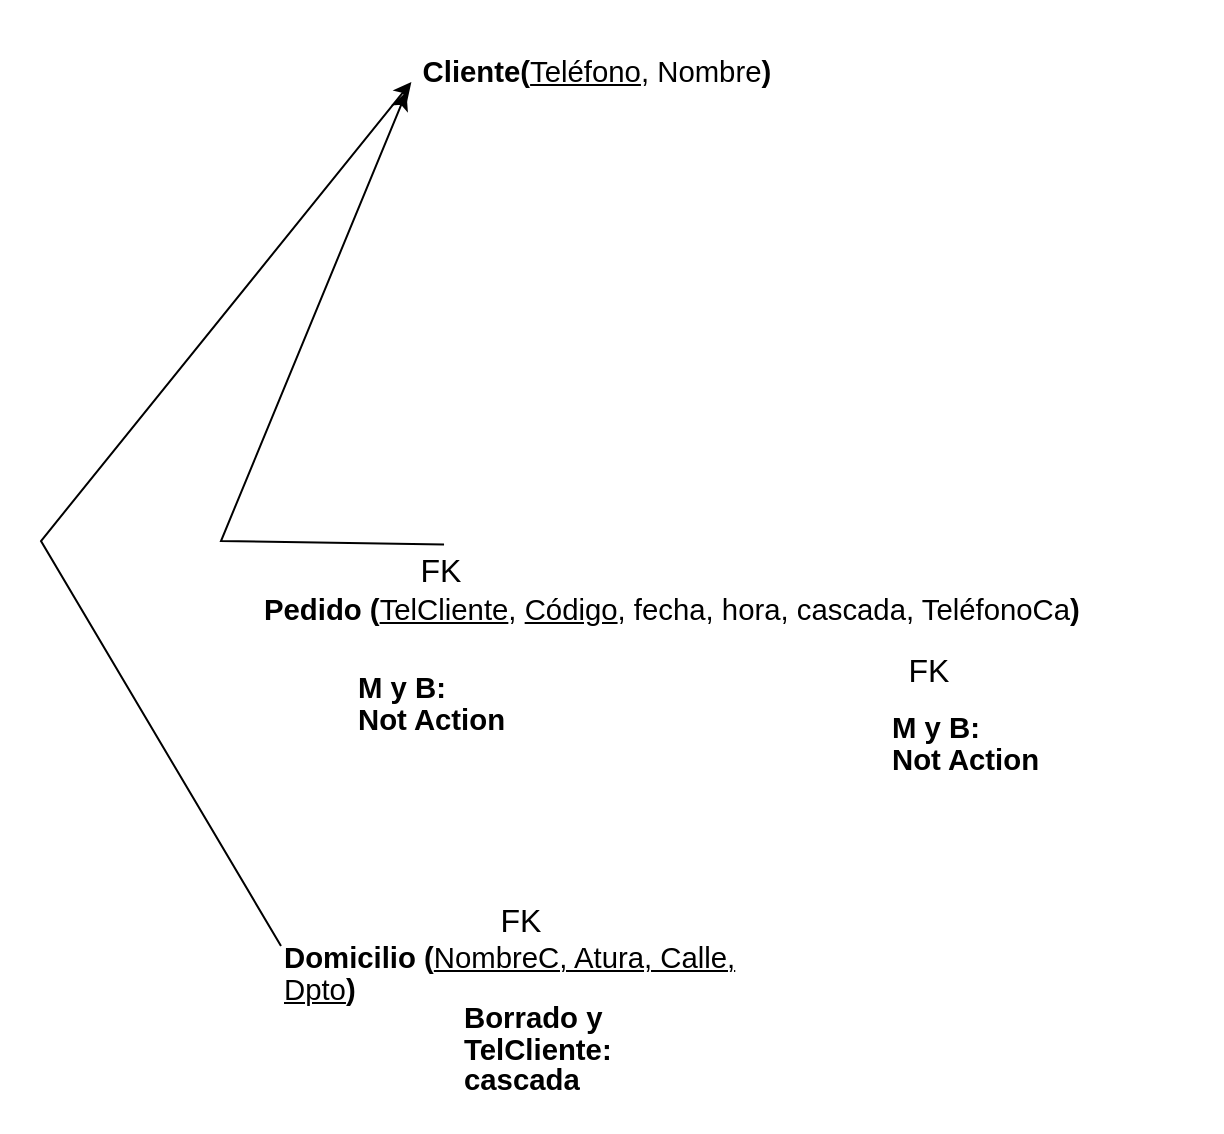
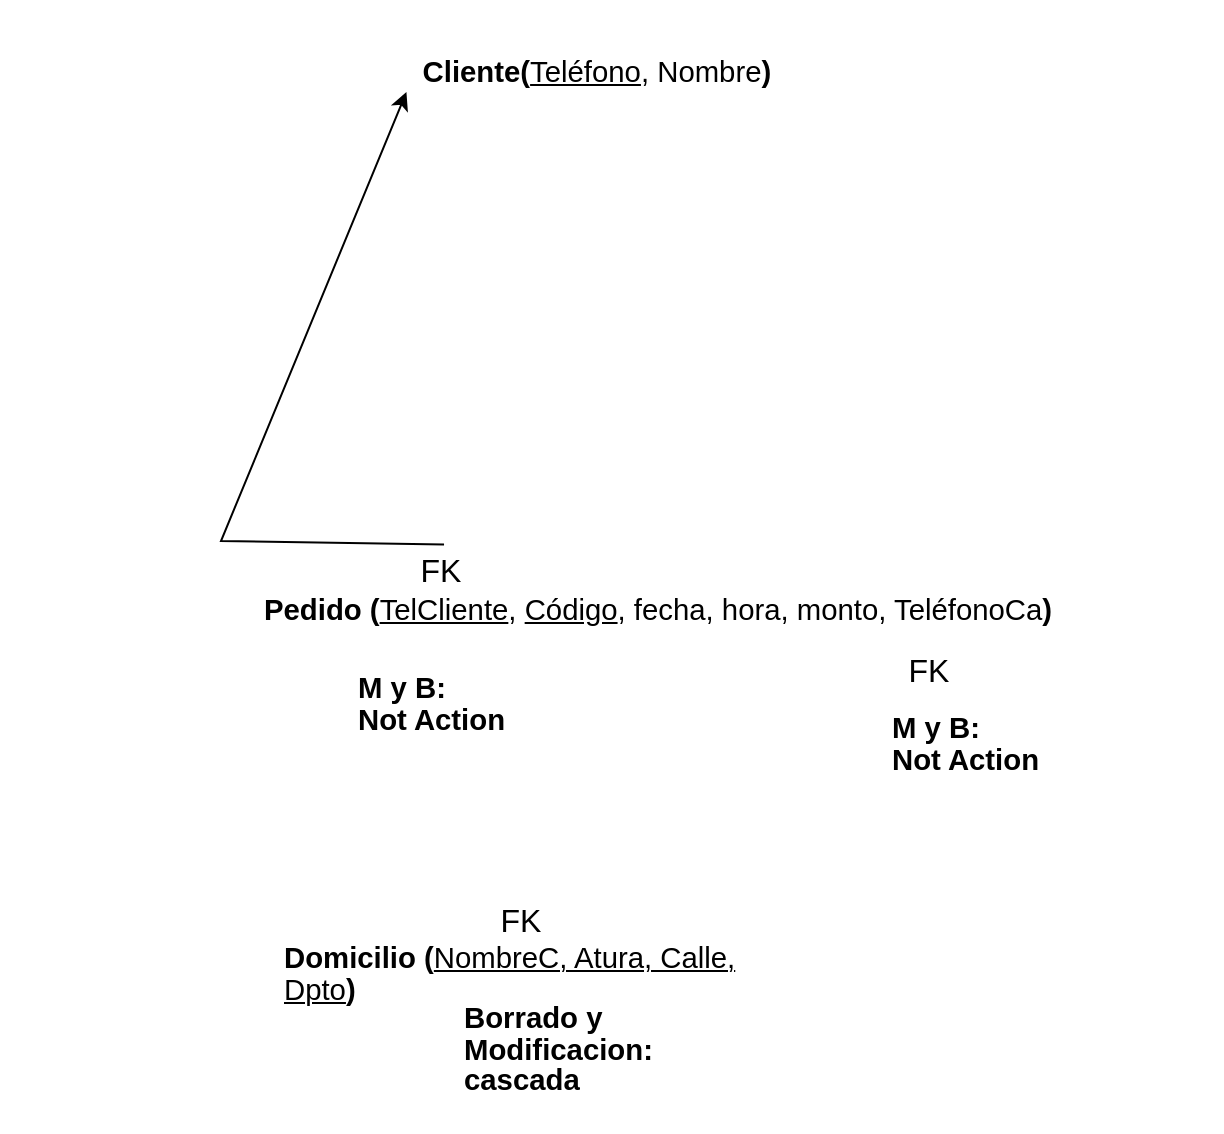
  <mxCell id="0" />
  <mxCell id="1" parent="0" />
  <mxCell id="2" style="edgeStyle=none;curved=1;rounded=0;orthogonalLoop=1;jettySize=auto;html=1;exitX=0.5;exitY=1;exitDx=0;exitDy=0;fontSize=12;startSize=8;endSize=8;" edge="1" parent="1"><mxGeometry relative="1" as="geometry"><mxPoint x="340.5" y="220" as="sourcePoint" /><mxPoint x="340.5" y="220" as="targetPoint" /></mxGeometry></mxCell>
- <mxCell id="3" value="&lt;b&gt;&lt;span style=&quot;font-size:11.0pt;line-height:107%;&amp;lt;br/&amp;gt;font-family:&amp;quot;Calibri&amp;quot;,sans-serif;mso-ascii-theme-font:minor-latin;mso-fareast-font-family:&amp;lt;br/&amp;gt;Calibri;mso-fareast-theme-font:minor-latin;mso-hansi-theme-font:minor-latin;&amp;lt;br/&amp;gt;mso-bidi-font-family:&amp;quot;Times New Roman&amp;quot;;mso-bidi-theme-font:minor-bidi;&amp;lt;br/&amp;gt;mso-ansi-language:ES;mso-fareast-language:EN-US;mso-bidi-language:AR-SA&quot;&gt;Pedido (&lt;/span&gt;&lt;/b&gt;&lt;u&gt;&lt;span style=&quot;font-size:11.0pt;line-height:107%;font-family:&amp;quot;Calibri&amp;quot;,sans-serif;&amp;lt;br/&amp;gt;mso-ascii-theme-font:minor-latin;mso-fareast-font-family:Calibri;mso-fareast-theme-font:&amp;lt;br/&amp;gt;minor-latin;mso-hansi-theme-font:minor-latin;mso-bidi-font-family:&amp;quot;Times New Roman&amp;quot;;&amp;lt;br/&amp;gt;mso-bidi-theme-font:minor-bidi;mso-ansi-language:ES;mso-fareast-language:EN-US;&amp;lt;br/&amp;gt;mso-bidi-language:AR-SA&quot;&gt;TelCliente&lt;/span&gt;&lt;/u&gt;&lt;span style=&quot;font-size:11.0pt;&amp;lt;br/&amp;gt;line-height:107%;font-family:&amp;quot;Calibri&amp;quot;,sans-serif;mso-ascii-theme-font:minor-latin;&amp;lt;br/&amp;gt;mso-fareast-font-family:Calibri;mso-fareast-theme-font:minor-latin;mso-hansi-theme-font:&amp;lt;br/&amp;gt;minor-latin;mso-bidi-font-family:&amp;quot;Times New Roman&amp;quot;;mso-bidi-theme-font:minor-bidi;&amp;lt;br/&amp;gt;mso-ansi-language:ES;mso-fareast-language:EN-US;mso-bidi-language:AR-SA&quot;&gt;, &lt;u&gt;Código&lt;/u&gt;, fecha, hora, cascada, TeléfonoCa&lt;b&gt;) &lt;/b&gt;&lt;/span&gt;" style="text;whiteSpace=wrap;html=1;" vertex="1" parent="1"><mxGeometry x="130" y="290" width="460" height="30" as="geometry" /></mxCell>
+ <mxCell id="3" value="&lt;b&gt;&lt;span style=&quot;font-size:11.0pt;line-height:107%;&amp;lt;br/&amp;gt;font-family:&amp;quot;Calibri&amp;quot;,sans-serif;mso-ascii-theme-font:minor-latin;mso-fareast-font-family:&amp;lt;br/&amp;gt;Calibri;mso-fareast-theme-font:minor-latin;mso-hansi-theme-font:minor-latin;&amp;lt;br/&amp;gt;mso-bidi-font-family:&amp;quot;Times New Roman&amp;quot;;mso-bidi-theme-font:minor-bidi;&amp;lt;br/&amp;gt;mso-ansi-language:ES;mso-fareast-language:EN-US;mso-bidi-language:AR-SA&quot;&gt;Pedido (&lt;/span&gt;&lt;/b&gt;&lt;u&gt;&lt;span style=&quot;font-size:11.0pt;line-height:107%;font-family:&amp;quot;Calibri&amp;quot;,sans-serif;&amp;lt;br/&amp;gt;mso-ascii-theme-font:minor-latin;mso-fareast-font-family:Calibri;mso-fareast-theme-font:&amp;lt;br/&amp;gt;minor-latin;mso-hansi-theme-font:minor-latin;mso-bidi-font-family:&amp;quot;Times New Roman&amp;quot;;&amp;lt;br/&amp;gt;mso-bidi-theme-font:minor-bidi;mso-ansi-language:ES;mso-fareast-language:EN-US;&amp;lt;br/&amp;gt;mso-bidi-language:AR-SA&quot;&gt;TelCliente&lt;/span&gt;&lt;/u&gt;&lt;span style=&quot;font-size:11.0pt;&amp;lt;br/&amp;gt;line-height:107%;font-family:&amp;quot;Calibri&amp;quot;,sans-serif;mso-ascii-theme-font:minor-latin;&amp;lt;br/&amp;gt;mso-fareast-font-family:Calibri;mso-fareast-theme-font:minor-latin;mso-hansi-theme-font:&amp;lt;br/&amp;gt;minor-latin;mso-bidi-font-family:&amp;quot;Times New Roman&amp;quot;;mso-bidi-theme-font:minor-bidi;&amp;lt;br/&amp;gt;mso-ansi-language:ES;mso-fareast-language:EN-US;mso-bidi-language:AR-SA&quot;&gt;, &lt;u&gt;Código&lt;/u&gt;, fecha, hora, monto, TeléfonoCa&lt;b&gt;) &lt;/b&gt;&lt;/span&gt;" style="text;whiteSpace=wrap;html=1;" vertex="1" parent="1"><mxGeometry x="130" y="290" width="460" height="30" as="geometry" /></mxCell>
  <mxCell id="4" value="FK" style="text;html=1;align=center;verticalAlign=middle;resizable=0;points=[];autosize=1;strokeColor=none;fillColor=none;fontSize=16;" vertex="1" parent="1"><mxGeometry x="444" y="320" width="40" height="30" as="geometry" /></mxCell>
  <mxCell id="5" value="&lt;b&gt;&lt;span style=&quot;font-size:11.0pt;line-height:107%;&amp;lt;br/&amp;gt;font-family:&amp;quot;Calibri&amp;quot;,sans-serif;mso-ascii-theme-font:minor-latin;mso-fareast-font-family:&amp;lt;br/&amp;gt;Calibri;mso-fareast-theme-font:minor-latin;mso-hansi-theme-font:minor-latin;&amp;lt;br/&amp;gt;mso-bidi-font-family:&amp;quot;Times New Roman&amp;quot;;mso-bidi-theme-font:minor-bidi;&amp;lt;br/&amp;gt;mso-ansi-language:ES;mso-fareast-language:EN-US;mso-bidi-language:AR-SA&quot;&gt;Domicilio (&lt;/span&gt;&lt;/b&gt;&lt;u&gt;&lt;span style=&quot;font-size:11.0pt;line-height:107%;font-family:&amp;quot;Calibri&amp;quot;,sans-serif;&amp;lt;br/&amp;gt;mso-ascii-theme-font:minor-latin;mso-fareast-font-family:Calibri;mso-fareast-theme-font:&amp;lt;br/&amp;gt;minor-latin;mso-hansi-theme-font:minor-latin;mso-bidi-font-family:&amp;quot;Times New Roman&amp;quot;;&amp;lt;br/&amp;gt;mso-bidi-theme-font:minor-bidi;mso-ansi-language:ES;mso-fareast-language:EN-US;&amp;lt;br/&amp;gt;mso-bidi-language:AR-SA&quot;&gt;NombreC, Atura, Calle, Dpto&lt;/span&gt;&lt;/u&gt;&lt;b&gt;&lt;span style=&quot;font-size:11.0pt;line-height:107%;font-family:&amp;quot;Calibri&amp;quot;,sans-serif;&amp;lt;br/&amp;gt;mso-ascii-theme-font:minor-latin;mso-fareast-font-family:Calibri;mso-fareast-theme-font:&amp;lt;br/&amp;gt;minor-latin;mso-hansi-theme-font:minor-latin;mso-bidi-font-family:&amp;quot;Times New Roman&amp;quot;;&amp;lt;br/&amp;gt;mso-bidi-theme-font:minor-bidi;mso-ansi-language:ES;mso-fareast-language:EN-US;&amp;lt;br/&amp;gt;mso-bidi-language:AR-SA&quot;&gt;) &lt;/span&gt;&lt;/b&gt;" style="text;whiteSpace=wrap;html=1;" vertex="1" parent="1"><mxGeometry x="140" y="465" width="250" height="30" as="geometry" /></mxCell>
  <mxCell id="6" value="FK" style="text;html=1;align=center;verticalAlign=middle;resizable=0;points=[];autosize=1;strokeColor=none;fillColor=none;fontSize=16;" vertex="1" parent="1"><mxGeometry x="240" y="445" width="40" height="30" as="geometry" /></mxCell>
- <mxCell id="7" value="&lt;b&gt;&lt;span style=&quot;font-size:11.0pt;line-height:107%;&amp;lt;br/&amp;gt;font-family:&amp;quot;Calibri&amp;quot;,sans-serif;mso-ascii-theme-font:minor-latin;mso-fareast-font-family:&amp;lt;br/&amp;gt;Calibri;mso-fareast-theme-font:minor-latin;mso-hansi-theme-font:minor-latin;&amp;lt;br/&amp;gt;mso-bidi-font-family:&amp;quot;Times New Roman&amp;quot;;mso-bidi-theme-font:minor-bidi;&amp;lt;br/&amp;gt;mso-ansi-language:ES;mso-fareast-language:EN-US;mso-bidi-language:AR-SA&quot;&gt;Borrado y TelCliente:&lt;br&gt;cascada&lt;/span&gt;&lt;/b&gt;" style="text;whiteSpace=wrap;html=1;" vertex="1" parent="1"><mxGeometry x="230" y="495" width="90" height="50" as="geometry" /></mxCell>
+ <mxCell id="7" value="&lt;b&gt;&lt;span style=&quot;font-size:11.0pt;line-height:107%;&amp;lt;br/&amp;gt;font-family:&amp;quot;Calibri&amp;quot;,sans-serif;mso-ascii-theme-font:minor-latin;mso-fareast-font-family:&amp;lt;br/&amp;gt;Calibri;mso-fareast-theme-font:minor-latin;mso-hansi-theme-font:minor-latin;&amp;lt;br/&amp;gt;mso-bidi-font-family:&amp;quot;Times New Roman&amp;quot;;mso-bidi-theme-font:minor-bidi;&amp;lt;br/&amp;gt;mso-ansi-language:ES;mso-fareast-language:EN-US;mso-bidi-language:AR-SA&quot;&gt;Borrado y Modificacion:&lt;br&gt;cascada&lt;/span&gt;&lt;/b&gt;" style="text;whiteSpace=wrap;html=1;" vertex="1" parent="1"><mxGeometry x="230" y="495" width="90" height="50" as="geometry" /></mxCell>
  <mxCell id="8" value="&lt;b&gt;&lt;span style=&quot;font-size:11.0pt;line-height:107%;&amp;lt;br/&amp;gt;font-family:&amp;quot;Calibri&amp;quot;,sans-serif;mso-ascii-theme-font:minor-latin;mso-fareast-font-family:&amp;lt;br/&amp;gt;Calibri;mso-fareast-theme-font:minor-latin;mso-hansi-theme-font:minor-latin;&amp;lt;br/&amp;gt;mso-bidi-font-family:&amp;quot;Times New Roman&amp;quot;;mso-bidi-theme-font:minor-bidi;&amp;lt;br/&amp;gt;mso-ansi-language:ES;mso-fareast-language:EN-US;mso-bidi-language:AR-SA&quot;&gt;M y B:&lt;/span&gt;&lt;/b&gt;&lt;div&gt;&lt;b&gt;&lt;span style=&quot;font-size:11.0pt;line-height:107%;&amp;lt;br/&amp;gt;font-family:&amp;quot;Calibri&amp;quot;,sans-serif;mso-ascii-theme-font:minor-latin;mso-fareast-font-family:&amp;lt;br/&amp;gt;Calibri;mso-fareast-theme-font:minor-latin;mso-hansi-theme-font:minor-latin;&amp;lt;br/&amp;gt;mso-bidi-font-family:&amp;quot;Times New Roman&amp;quot;;mso-bidi-theme-font:minor-bidi;&amp;lt;br/&amp;gt;mso-ansi-language:ES;mso-fareast-language:EN-US;mso-bidi-language:AR-SA&quot;&gt;Not Action&lt;/span&gt;&lt;/b&gt;&lt;/div&gt;" style="text;whiteSpace=wrap;html=1;" vertex="1" parent="1"><mxGeometry x="177" y="330" width="86" height="60" as="geometry" /></mxCell>
  <mxCell id="9" value="&lt;font style=&quot;font-size: 16px;&quot;&gt;FK&lt;/font&gt;" style="text;html=1;align=center;verticalAlign=middle;resizable=0;points=[];autosize=1;strokeColor=none;fillColor=none;" vertex="1" parent="1"><mxGeometry x="200" y="270" width="40" height="30" as="geometry" /></mxCell>
  <mxCell id="10" value="&lt;b&gt;&lt;span style=&quot;font-size:11.0pt;line-height:107%;&amp;lt;br/&amp;gt;font-family:&amp;quot;Calibri&amp;quot;,sans-serif;mso-ascii-theme-font:minor-latin;mso-fareast-font-family:&amp;lt;br/&amp;gt;Calibri;mso-fareast-theme-font:minor-latin;mso-hansi-theme-font:minor-latin;&amp;lt;br/&amp;gt;mso-bidi-font-family:&amp;quot;Times New Roman&amp;quot;;mso-bidi-theme-font:minor-bidi;&amp;lt;br/&amp;gt;mso-ansi-language:ES;mso-fareast-language:EN-US;mso-bidi-language:AR-SA&quot;&gt;M y B:&lt;/span&gt;&lt;/b&gt;&lt;div&gt;&lt;b&gt;&lt;span style=&quot;font-size:11.0pt;line-height:107%;&amp;lt;br/&amp;gt;font-family:&amp;quot;Calibri&amp;quot;,sans-serif;mso-ascii-theme-font:minor-latin;mso-fareast-font-family:&amp;lt;br/&amp;gt;Calibri;mso-fareast-theme-font:minor-latin;mso-hansi-theme-font:minor-latin;&amp;lt;br/&amp;gt;mso-bidi-font-family:&amp;quot;Times New Roman&amp;quot;;mso-bidi-theme-font:minor-bidi;&amp;lt;br/&amp;gt;mso-ansi-language:ES;mso-fareast-language:EN-US;mso-bidi-language:AR-SA&quot;&gt;Not Action&lt;/span&gt;&lt;/b&gt;&lt;/div&gt;" style="text;whiteSpace=wrap;html=1;" vertex="1" parent="1"><mxGeometry x="444" y="350" width="86" height="60" as="geometry" /></mxCell>
  <mxCell id="11" value="&lt;b&gt;&lt;span style=&quot;font-size:11.0pt;line-height:107%;&amp;lt;br/&amp;gt;font-family:&amp;quot;Calibri&amp;quot;,sans-serif;mso-ascii-theme-font:minor-latin;mso-fareast-font-family:&amp;lt;br/&amp;gt;Calibri;mso-fareast-theme-font:minor-latin;mso-hansi-theme-font:minor-latin;&amp;lt;br/&amp;gt;mso-bidi-font-family:&amp;quot;Times New Roman&amp;quot;;mso-bidi-theme-font:minor-bidi;&amp;lt;br/&amp;gt;mso-ansi-language:ES;mso-fareast-language:EN-US;mso-bidi-language:AR-SA&quot;&gt;Cliente(&lt;/span&gt;&lt;/b&gt;&lt;span style=&quot;font-size: 11pt; line-height: 107%; font-family: Calibri, sans-serif;&quot;&gt;&lt;u&gt;Teléfono&lt;/u&gt;&lt;/span&gt;&lt;span style=&quot;font-size:11.0pt;&amp;lt;br/&amp;gt;line-height:107%;font-family:&amp;quot;Calibri&amp;quot;,sans-serif;mso-ascii-theme-font:minor-latin;&amp;lt;br/&amp;gt;mso-fareast-font-family:Calibri;mso-fareast-theme-font:minor-latin;mso-hansi-theme-font:&amp;lt;br/&amp;gt;minor-latin;mso-bidi-font-family:&amp;quot;Times New Roman&amp;quot;;mso-bidi-theme-font:minor-bidi;&amp;lt;br/&amp;gt;mso-ansi-language:ES;mso-fareast-language:EN-US;mso-bidi-language:AR-SA&quot;&gt;, Nombre&lt;b&gt;)&amp;nbsp;&lt;/b&gt;&lt;/span&gt;" style="text;html=1;align=center;verticalAlign=middle;resizable=0;points=[];autosize=1;strokeColor=none;fillColor=none;fontSize=16;" vertex="1" parent="1"><mxGeometry x="205" y="20" width="190" height="30" as="geometry" /></mxCell>
- <mxCell id="12" value="" style="endArrow=classic;html=1;rounded=0;exitX=0;exitY=0.25;exitDx=0;exitDy=0;entryX=0.001;entryY=0.684;entryDx=0;entryDy=0;entryPerimeter=0;" edge="1" parent="1" source="5" target="11"><mxGeometry width="50" height="50" relative="1" as="geometry"><mxPoint x="270" y="320" as="sourcePoint" /><mxPoint x="320" y="270" as="targetPoint" /><Array as="points"><mxPoint x="20" y="270" /></Array></mxGeometry></mxCell>
  <mxCell id="13" value="" style="endArrow=classic;html=1;rounded=0;exitX=0.538;exitY=0.059;exitDx=0;exitDy=0;exitPerimeter=0;entryX=-0.012;entryY=0.851;entryDx=0;entryDy=0;entryPerimeter=0;" edge="1" parent="1" source="9" target="11"><mxGeometry width="50" height="50" relative="1" as="geometry"><mxPoint x="213" y="270" as="sourcePoint" /><mxPoint x="110" y="130" as="targetPoint" /><Array as="points"><mxPoint x="110" y="270" /></Array></mxGeometry></mxCell>
